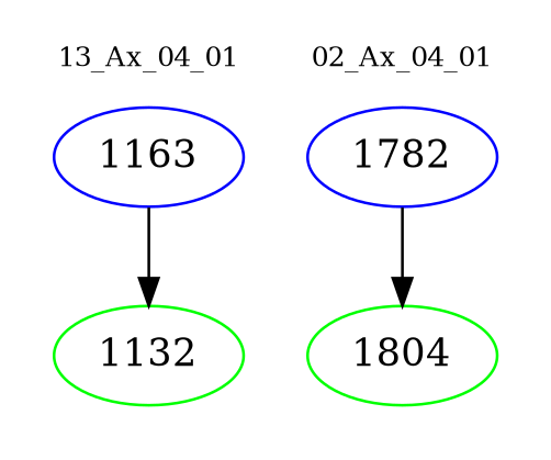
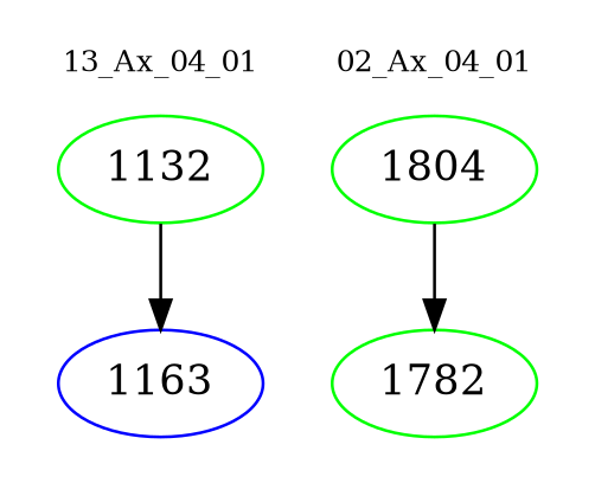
  digraph {
    node [color=green]
    edge [color=black]
    n1 [label=1132]
    n2 [color=blue label=1163]
    n3 [label=1804]
-   n4 [color=blue label=1782]
+   n4 [label=1782]
    subgraph cluster_1 {
      color=white
      fontsize=10
      label="13_Ax_04_01"
      n1
      n2
    }
    subgraph cluster_2 {
      color=white
      fontsize=10
      label="02_Ax_04_01"
      n3
      n4
    }
-   n2 -> n1
-   n4 -> n3
+   n1 -> n2
+   n3 -> n4
  }
